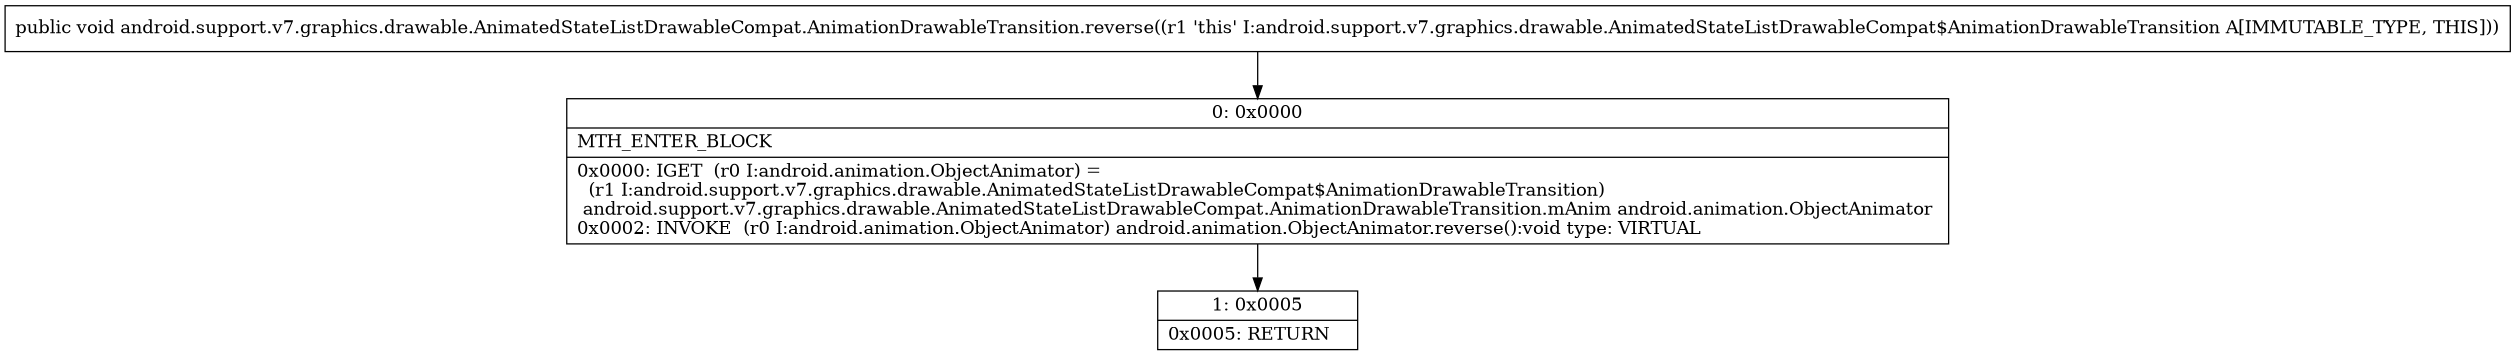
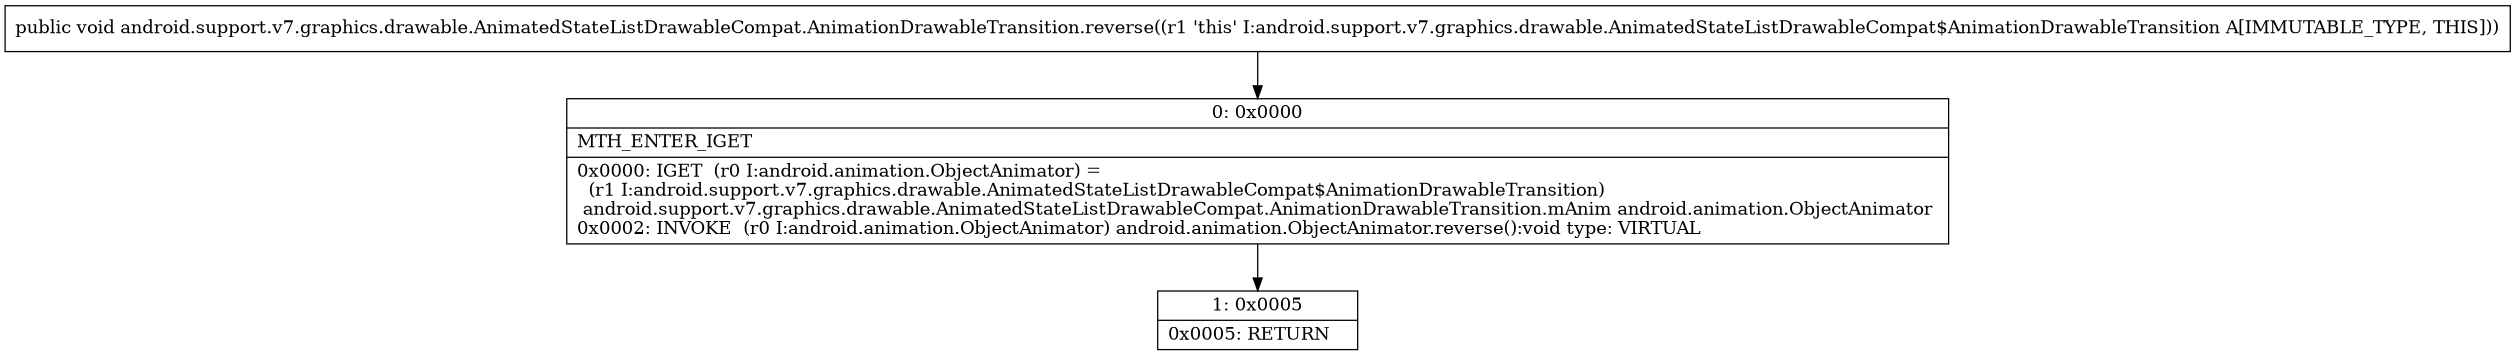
  digraph {
    node [shape=record]
-   n1 [label="{0\:\ 0x0000|MTH_ENTER_BLOCK\l|0x0000: IGET  (r0 I:android.animation.ObjectAnimator) = \l  (r1 I:android.support.v7.graphics.drawable.AnimatedStateListDrawableCompat$AnimationDrawableTransition)\l android.support.v7.graphics.drawable.AnimatedStateListDrawableCompat.AnimationDrawableTransition.mAnim android.animation.ObjectAnimator \l0x0002: INVOKE  (r0 I:android.animation.ObjectAnimator) android.animation.ObjectAnimator.reverse():void type: VIRTUAL \l}"]
+   n1 [label="{0\:\ 0x0000|MTH_ENTER_IGET\l|0x0000: IGET  (r0 I:android.animation.ObjectAnimator) = \l  (r1 I:android.support.v7.graphics.drawable.AnimatedStateListDrawableCompat$AnimationDrawableTransition)\l android.support.v7.graphics.drawable.AnimatedStateListDrawableCompat.AnimationDrawableTransition.mAnim android.animation.ObjectAnimator \l0x0002: INVOKE  (r0 I:android.animation.ObjectAnimator) android.animation.ObjectAnimator.reverse():void type: VIRTUAL \l}"]
    n2 [label="{1\:\ 0x0005|0x0005: RETURN   \l}"]
    n3 [label="{public void android.support.v7.graphics.drawable.AnimatedStateListDrawableCompat.AnimationDrawableTransition.reverse((r1 'this' I:android.support.v7.graphics.drawable.AnimatedStateListDrawableCompat$AnimationDrawableTransition A[IMMUTABLE_TYPE, THIS])) }"]
    n1 -> n2
    n3 -> n1
  }
